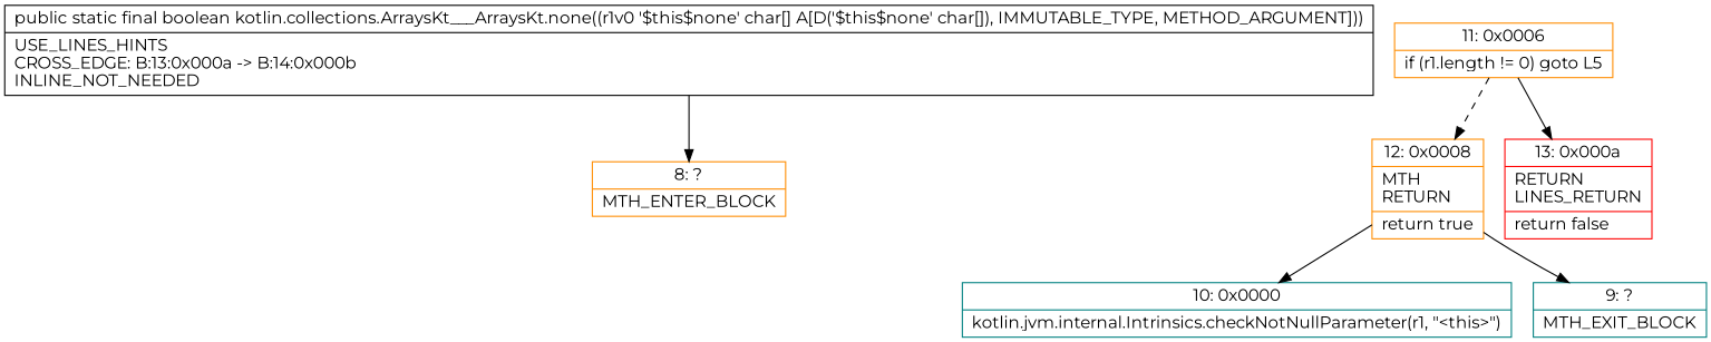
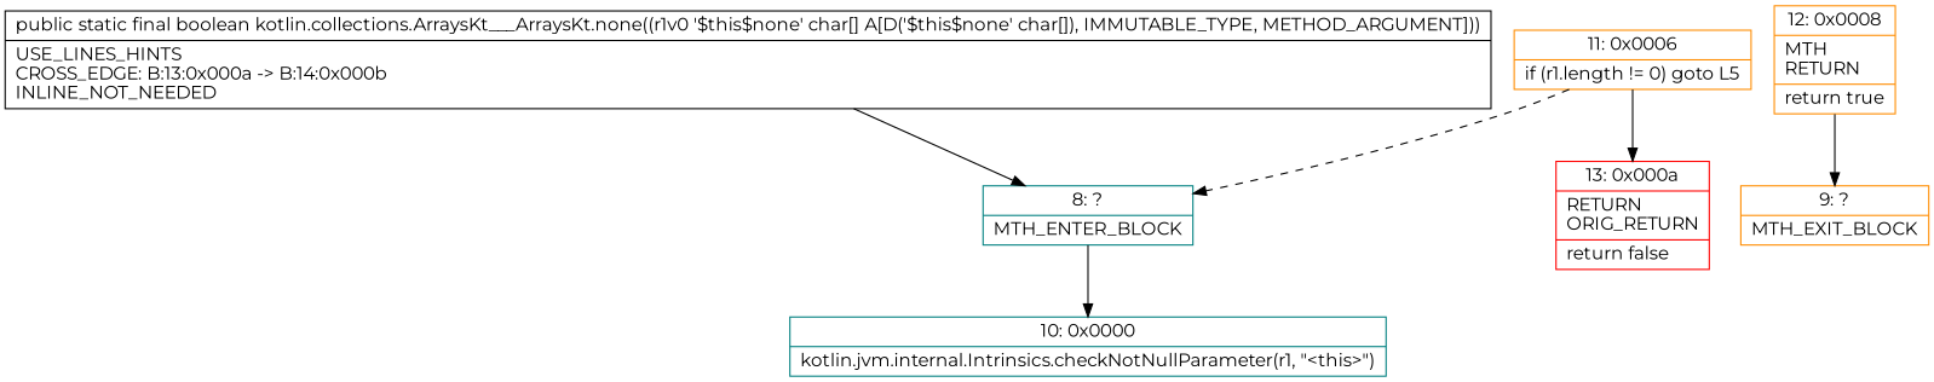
  digraph {
    fontname=Montserrat
    node [color=darkorange fontname=Montserrat shape=record]
    edge [fontname=Montserrat]
-   n1 [label="{8\:\ ?|MTH_ENTER_BLOCK\l}"]
+   n1 [color=teal label="{8\:\ ?|MTH_ENTER_BLOCK\l}"]
    n2 [color=teal label="{10\:\ 0x0000|kotlin.jvm.internal.Intrinsics.checkNotNullParameter(r1, \"\<this\>\")\l}"]
    n3 [label="{11\:\ 0x0006|if (r1.length != 0) goto L5\l}"]
    n4 [label="{12\:\ 0x0008|MTH\lRETURN\l|return true\l}"]
-   n5 [color=red label="{13\:\ 0x000a|RETURN\lLINES_RETURN\l|return false\l}"]
-   n6 [color=teal label="{9\:\ ?|MTH_EXIT_BLOCK\l}"]
+   n5 [color=red label="{13\:\ 0x000a|RETURN\lORIG_RETURN\l|return false\l}"]
+   n6 [label="{9\:\ ?|MTH_EXIT_BLOCK\l}"]
    n7 [color=black label="{public static final boolean kotlin.collections.ArraysKt___ArraysKt.none((r1v0 '$this$none' char[] A[D('$this$none' char[]), IMMUTABLE_TYPE, METHOD_ARGUMENT]))  | USE_LINES_HINTS\lCROSS_EDGE: B:13:0x000a \-\> B:14:0x000b\lINLINE_NOT_NEEDED\l}"]
-   n4 -> n2
-   n3 -> n4 [style=dashed]
+   n1 -> n2
+   n3 -> n1 [style=dashed]
    n3 -> n5
    n4 -> n6
    n7 -> n1
  }
